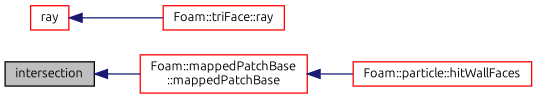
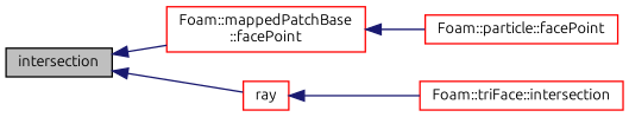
  digraph {
    fontname=Ubuntu
    rankdir=LR
    node [color=red fontname=Ubuntu fontsize=10 shape=record]
    edge [color=midnightblue dir=back fontname=Ubuntu fontsize=10 labelfontname=Helvetica labelfontsize=10 style=solid]
    n1 [color=black fillcolor=grey75 fontcolor=black height=0.2 label=intersection style=filled width=0.4]
-   n2 [height=0.2 label="Foam::mappedPatchBase\l::mappedPatchBase" width=0.4]
+   n2 [height=0.2 label="Foam::mappedPatchBase\l::facePoint" width=0.4]
    n3 [height=0.2 label=ray width=0.4]
-   n4 [height=0.2 label="Foam::particle::hitWallFaces" width=0.4]
-   n5 [height=0.2 label="Foam::triFace::ray" width=0.4]
+   n4 [height=0.2 label="Foam::particle::facePoint" width=0.4]
+   n5 [height=0.2 label="Foam::triFace::intersection" width=0.4]
    n1 -> n2
+   n1 -> n3
    n2 -> n4
    n3 -> n5
  }
